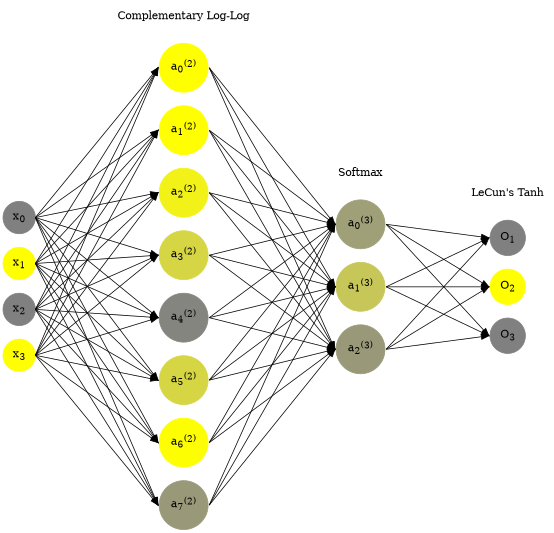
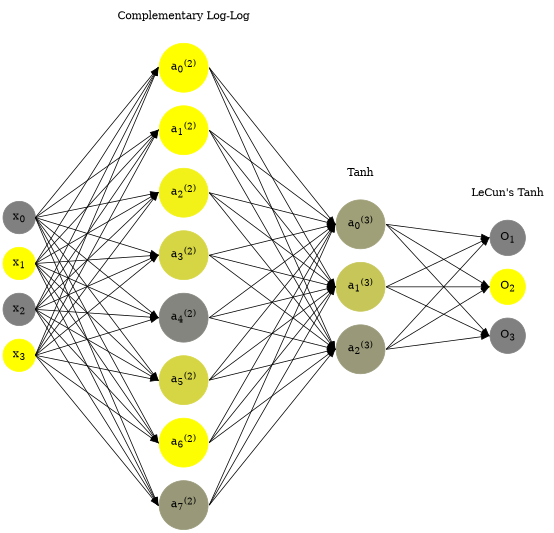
  digraph {
    rankdir=LR
    ranksep=1.4
    splines=false
    node [color="0.1667, 0.0, 0.5" fillcolor="0.1667, 0.0, 0.5" shape=circle style=filled]
    edge [headport=w style=solid tailport=e]
    n1 [label=<x<sub>0</sub>>]
    n2 [color="0.1667, 1.0, 1.0" fillcolor="0.1667, 1.0, 1.0" label=<x<sub>1</sub>>]
    n3 [label=<x<sub>2</sub>>]
    n4 [color="0.1667, 1.0, 1.0" fillcolor="0.1667, 1.0, 1.0" label=<x<sub>3</sub>>]
    n5 [color="0.1667, 1.000000, 1.000000" fillcolor="0.1667, 1.000000, 1.000000" label=<a<sub>0</sub><sup>(2)</sup>>]
    n6 [color="0.1667, 0.999993, 0.999996" fillcolor="0.1667, 0.999993, 0.999996" label=<a<sub>1</sub><sup>(2)</sup>>]
    n7 [color="0.1667, 0.894953, 0.947476" fillcolor="0.1667, 0.894953, 0.947476" label=<a<sub>2</sub><sup>(2)</sup>>]
    n8 [color="0.1667, 0.679438, 0.839719" fillcolor="0.1667, 0.679438, 0.839719" label=<a<sub>3</sub><sup>(2)</sup>>]
    n9 [color="0.1667, 0.041052, 0.520526" fillcolor="0.1667, 0.041052, 0.520526" label=<a<sub>4</sub><sup>(2)</sup>>]
    n10 [color="0.1667, 0.679684, 0.839842" fillcolor="0.1667, 0.679684, 0.839842" label=<a<sub>5</sub><sup>(2)</sup>>]
    n11 [color="0.1667, 0.985561, 0.992781" fillcolor="0.1667, 0.985561, 0.992781" label=<a<sub>6</sub><sup>(2)</sup>>]
    n12 [color="0.1667, 0.198403, 0.599202" fillcolor="0.1667, 0.198403, 0.599202" label=<a<sub>7</sub><sup>(2)</sup>>]
    n13 [color="0.1667, 0.247187, 0.623594" fillcolor="0.1667, 0.247187, 0.623594" label=<a<sub>0</sub><sup>(3)</sup>>]
    n14 [color="0.1667, 0.550343, 0.775172" fillcolor="0.1667, 0.550343, 0.775172" label=<a<sub>1</sub><sup>(3)</sup>>]
    n15 [color="0.1667, 0.202470, 0.601235" fillcolor="0.1667, 0.202470, 0.601235" label=<a<sub>2</sub><sup>(3)</sup>>]
    n16 [label=<O<sub>1</sub>>]
    n17 [color="0.1667, 1.0, 1.0" fillcolor="0.1667, 1.0, 1.0" label=<O<sub>2</sub>>]
    n18 [label=<O<sub>3</sub>>]
    n19 [label="Complementary Log-Log" shape=plaintext color="" fillcolor="" style=""]
-   n20 [label=Softmax shape=plaintext color="" fillcolor="" style=""]
+   n20 [label=Tanh shape=plaintext color="" fillcolor="" style=""]
    n21 [label="LeCun's Tanh" shape=plaintext color="" fillcolor="" style=""]
    subgraph sub_1 {
      n1
    }
    subgraph sub_2 {
      n2
    }
    subgraph sub_3 {
      n3
    }
    subgraph sub_4 {
      n4
    }
    subgraph sub_5 {
      n5
    }
    subgraph sub_6 {
      n6
    }
    subgraph sub_7 {
      n7
    }
    subgraph sub_8 {
      n8
    }
    subgraph sub_9 {
      n9
    }
    subgraph sub_10 {
      n10
    }
    subgraph sub_11 {
      n11
    }
    subgraph sub_12 {
      n12
    }
    subgraph sub_13 {
      n13
    }
    subgraph sub_14 {
      n14
    }
    subgraph sub_15 {
      n15
    }
    subgraph sub_16 {
      n16
    }
    subgraph sub_17 {
      n17
    }
    subgraph sub_18 {
      n18
    }
    subgraph sub_19 {
      rank=same
      n1
      n2
      n3
      n4
    }
    subgraph sub_20 {
      rank=same
      n5
      n6
      n7
      n8
      n9
      n10
      n11
      n12
    }
    subgraph sub_21 {
      rank=same
      n13
      n14
      n15
    }
    subgraph sub_22 {
      rank=same
      n16
      n17
      n18
    }
    subgraph sub_23 {
      rank=same
      n5
      n19
    }
    subgraph sub_24 {
      rank=same
      n13
      n20
    }
    subgraph sub_25 {
      rank=same
      n16
      n21
    }
    n1 -> n2 [style=invis]
    n1 -> n5
    n1 -> n6
    n1 -> n7
    n1 -> n8
    n1 -> n9
    n1 -> n10
    n1 -> n11
    n1 -> n12
    n2 -> n3 [style=invis]
    n2 -> n5
    n2 -> n6
    n2 -> n7
    n2 -> n8
    n2 -> n9
    n2 -> n10
    n2 -> n11
    n2 -> n12
    n3 -> n4 [style=invis]
    n3 -> n5
    n3 -> n6
    n3 -> n7
    n3 -> n8
    n3 -> n9
    n3 -> n10
    n3 -> n11
    n3 -> n12
    n4 -> n5
    n4 -> n6
    n4 -> n7
    n4 -> n8
    n4 -> n9
    n4 -> n10
    n4 -> n11
    n4 -> n12
    n5 -> n6 [style=invis]
    n5 -> n13
    n5 -> n14
    n5 -> n15
    n6 -> n7 [style=invis]
    n6 -> n13
    n6 -> n14
    n6 -> n15
    n7 -> n8 [style=invis]
    n7 -> n13
    n7 -> n14
    n7 -> n15
    n8 -> n9 [style=invis]
    n8 -> n13
    n8 -> n14
    n8 -> n15
    n9 -> n10 [style=invis]
    n9 -> n13
    n9 -> n14
    n9 -> n15
    n10 -> n11 [style=invis]
    n10 -> n13
    n10 -> n14
    n10 -> n15
    n11 -> n12 [style=invis]
    n11 -> n13
    n11 -> n14
    n11 -> n15
    n12 -> n13
    n12 -> n14
    n12 -> n15
    n13 -> n14 [style=invis]
    n13 -> n16
    n13 -> n17
    n13 -> n18
    n14 -> n15 [style=invis]
    n14 -> n16
    n14 -> n17
    n14 -> n18
    n15 -> n16
    n15 -> n17
    n15 -> n18
    n16 -> n17 [style=invis]
    n17 -> n18 [style=invis]
    n19 -> n5 [style=invis]
    n20 -> n13 [style=invis]
    n21 -> n16 [style=invis]
  }
